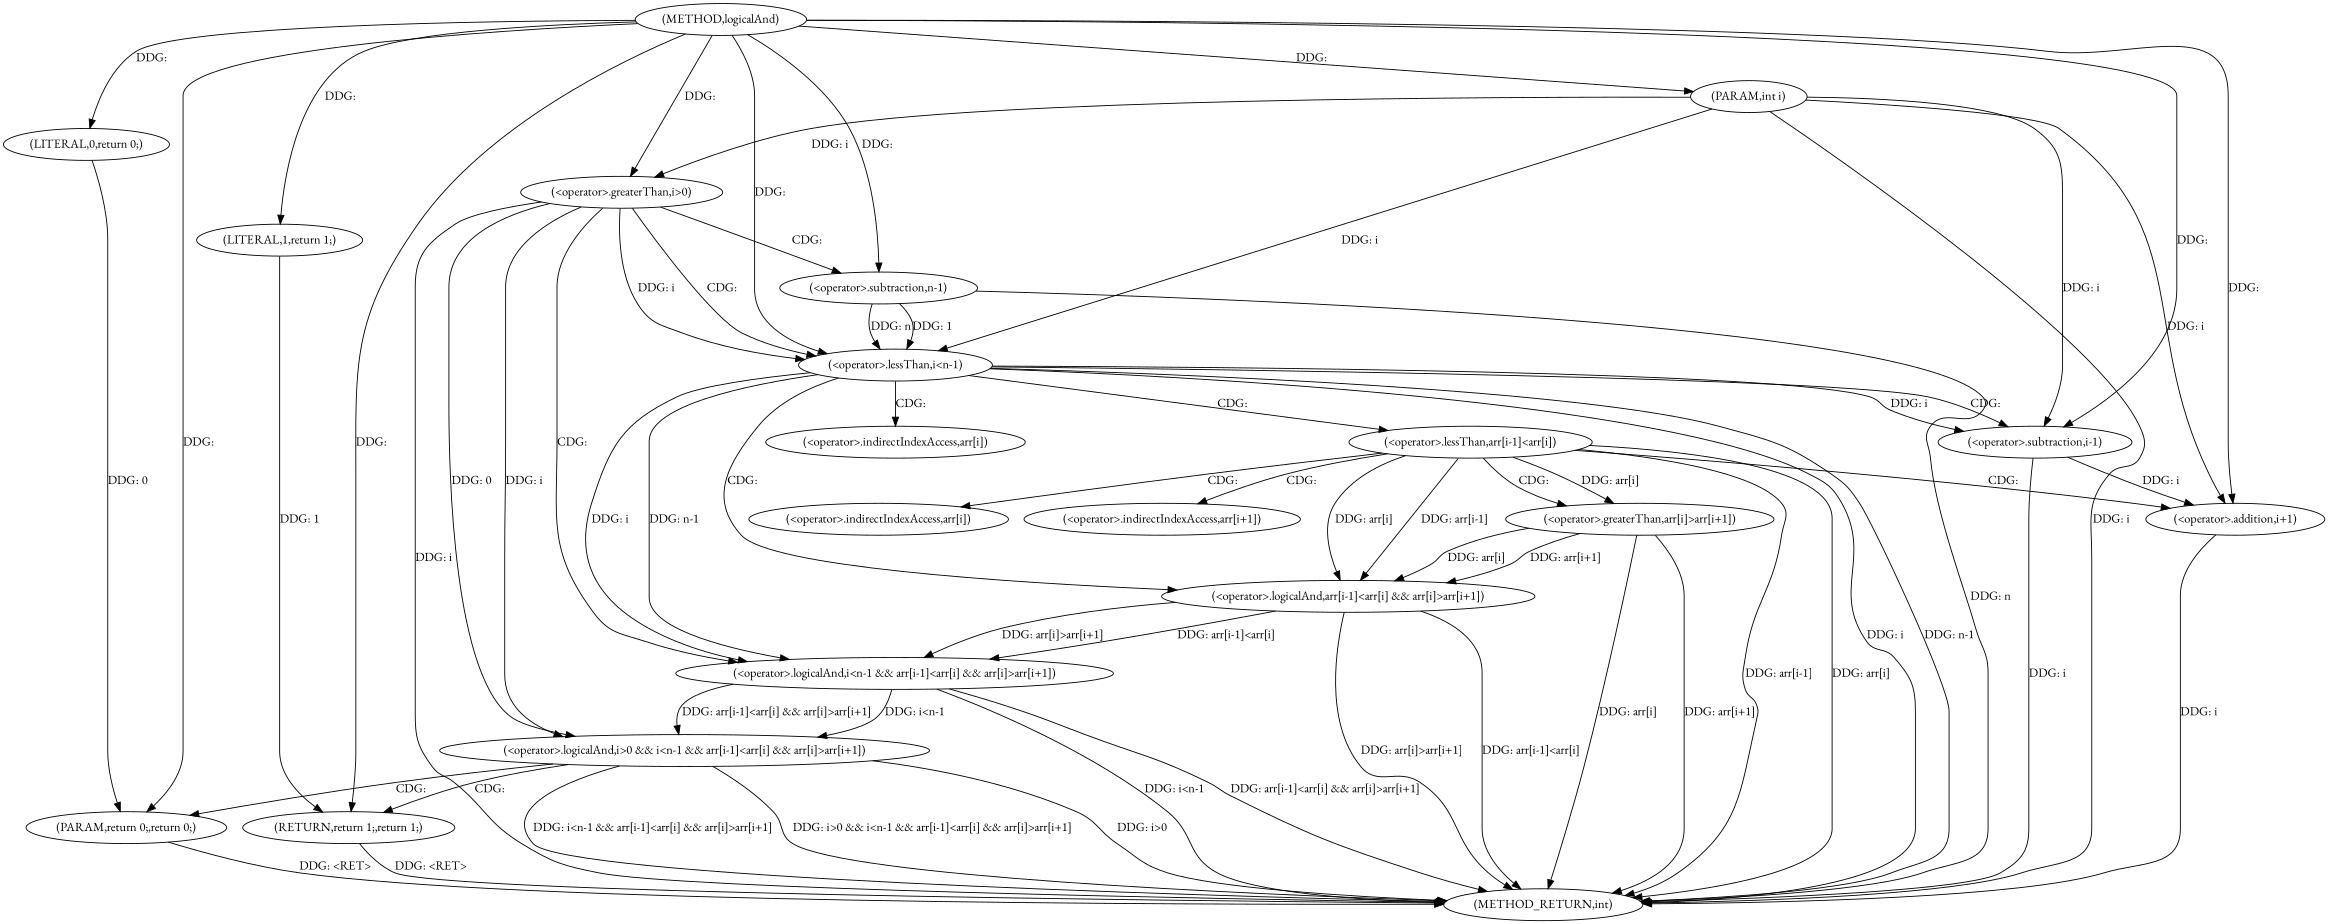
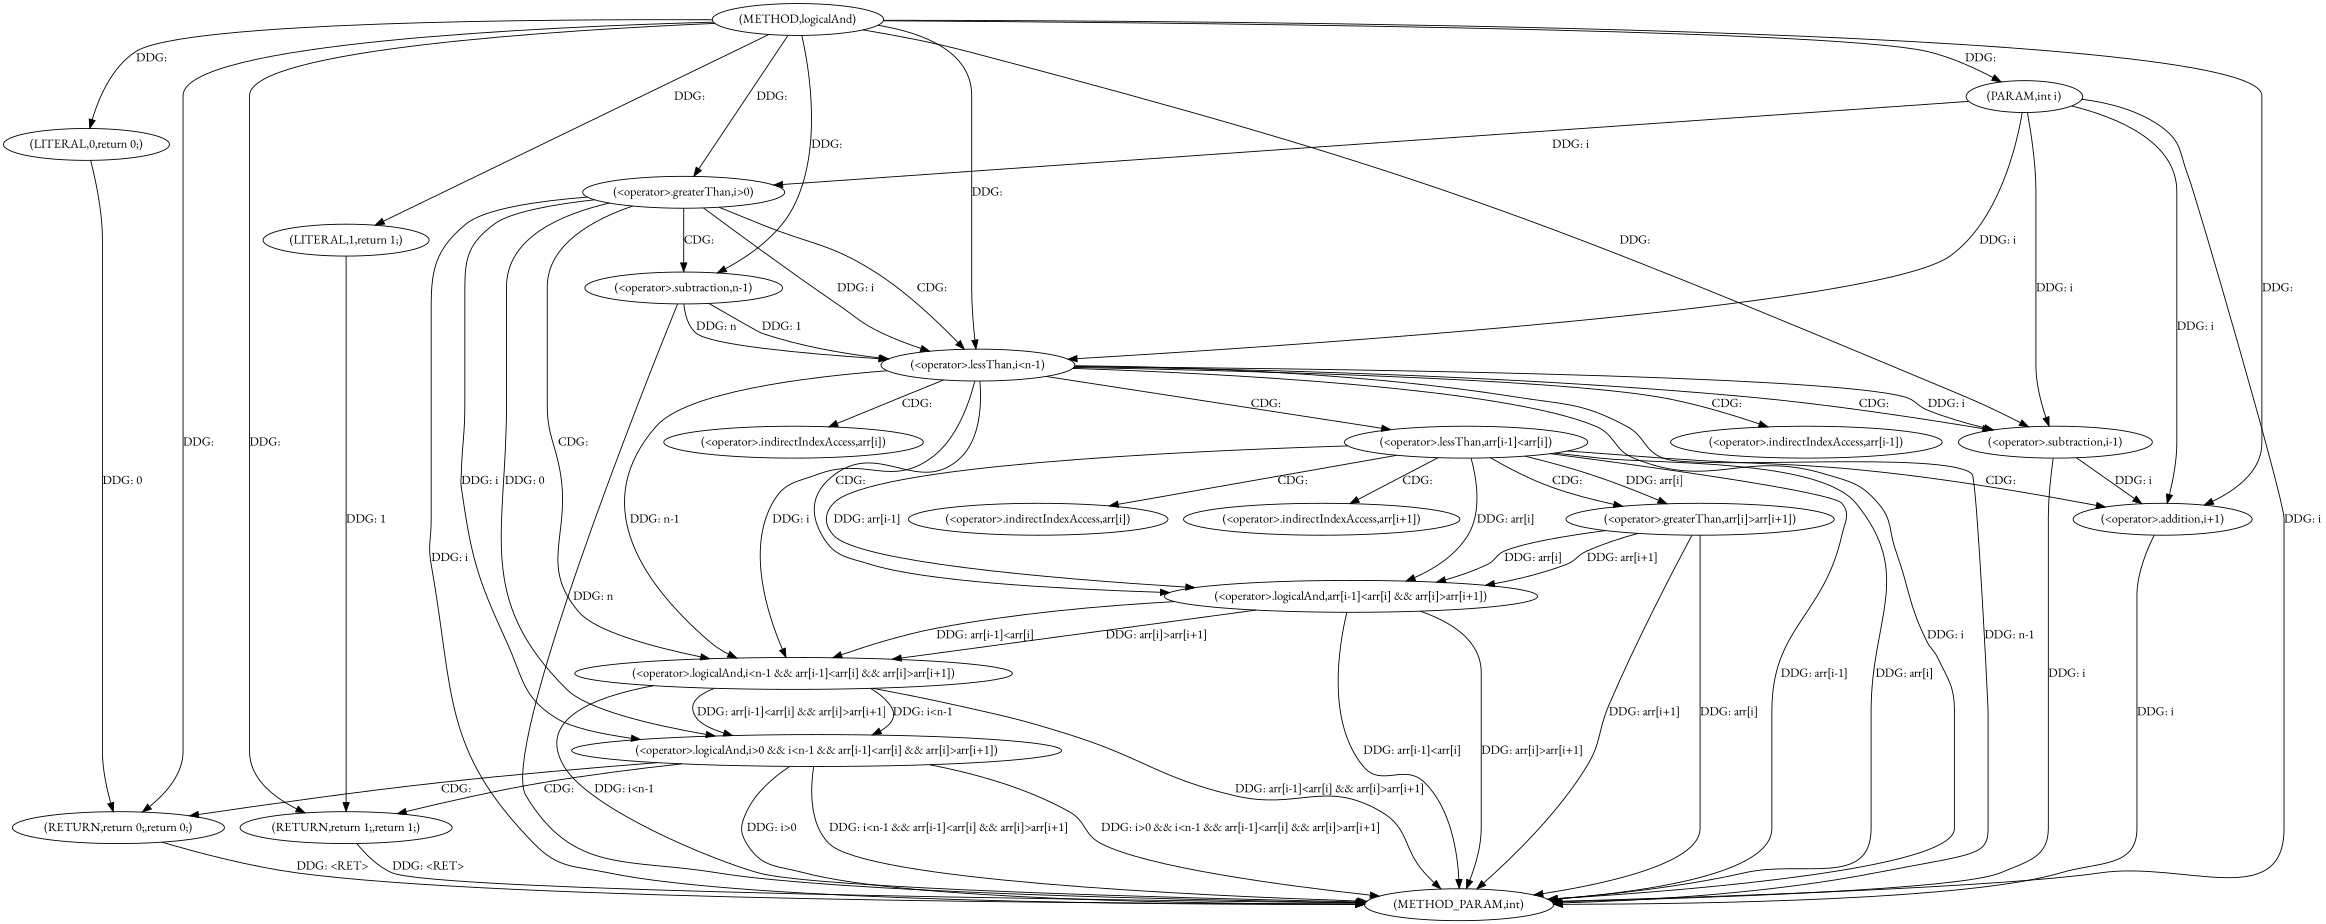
  digraph {
    fontname="EB Garamond"
    node [fontname="EB Garamond"]
    edge [fontname="EB Garamond"]
    n1 [label="(METHOD,logicalAnd)"]
    n2 [label="(PARAM,int i)"]
-   n3 [label="(PARAM,return 0;,return 0;)"]
+   n3 [label="(RETURN,return 0;,return 0;)"]
    n4 [label="(RETURN,return 1;,return 1;)"]
    n5 [label="(LITERAL,0,return 0;)"]
    n6 [label="(LITERAL,1,return 1;)"]
    n7 [label="(<operator>.greaterThan,i>0)"]
    n8 [label="(<operator>.lessThan,i<n-1)"]
    n9 [label="(<operator>.subtraction,n-1)"]
    n10 [label="(<operator>.subtraction,i-1)"]
    n11 [label="(<operator>.addition,i+1)"]
-   n12 [label="(METHOD_RETURN,int)"]
+   n12 [label="(METHOD_PARAM,int)"]
    n13 [label="(<operator>.logicalAnd,i>0 && i<n-1 && arr[i-1]<arr[i] && arr[i]>arr[i+1])"]
    n14 [label="(<operator>.logicalAnd,i<n-1 && arr[i-1]<arr[i] && arr[i]>arr[i+1])"]
    n15 [label="(<operator>.logicalAnd,arr[i-1]<arr[i] && arr[i]>arr[i+1])"]
    n16 [label="(<operator>.lessThan,arr[i-1]<arr[i])"]
+   n17 [label="(<operator>.indirectIndexAccess,arr[i-1])"]
    n18 [label="(<operator>.indirectIndexAccess,arr[i])"]
    n19 [label="(<operator>.greaterThan,arr[i]>arr[i+1])"]
    n20 [label="(<operator>.indirectIndexAccess,arr[i])"]
    n21 [label="(<operator>.indirectIndexAccess,arr[i+1])"]
    n1 -> n2 [label="DDG: "]
    n1 -> n3 [label="DDG: "]
    n1 -> n4 [label="DDG: "]
    n1 -> n5 [label="DDG: "]
    n1 -> n6 [label="DDG: "]
    n1 -> n7 [label="DDG: "]
    n1 -> n8 [label="DDG: "]
    n1 -> n9 [label="DDG: "]
    n1 -> n10 [label="DDG: "]
    n1 -> n11 [label="DDG: "]
    n2 -> n7 [label="DDG: i"]
    n2 -> n8 [label="DDG: i"]
    n2 -> n10 [label="DDG: i"]
    n2 -> n11 [label="DDG: i"]
    n2 -> n12 [label="DDG: i"]
    n3 -> n12 [label="DDG: <RET>"]
    n4 -> n12 [label="DDG: <RET>"]
    n5 -> n3 [label="DDG: 0"]
    n6 -> n4 [label="DDG: 1"]
    n7 -> n8 [label="DDG: i"]
    n7 -> n8 [label="CDG: "]
    n7 -> n9 [label="CDG: "]
    n7 -> n12 [label="DDG: i"]
    n7 -> n13 [label="DDG: i"]
    n7 -> n13 [label="DDG: 0"]
    n7 -> n14 [label="CDG: "]
    n8 -> n10 [label="DDG: i"]
    n8 -> n10 [label="CDG: "]
    n8 -> n12 [label="DDG: i"]
    n8 -> n12 [label="DDG: n-1"]
    n8 -> n14 [label="DDG: n-1"]
    n8 -> n14 [label="DDG: i"]
    n8 -> n15 [label="CDG: "]
    n8 -> n16 [label="CDG: "]
+   n8 -> n17 [label="CDG: "]
    n8 -> n18 [label="CDG: "]
    n9 -> n8 [label="DDG: n"]
    n9 -> n8 [label="DDG: 1"]
    n9 -> n12 [label="DDG: n"]
    n10 -> n11 [label="DDG: i"]
    n10 -> n12 [label="DDG: i"]
    n11 -> n12 [label="DDG: i"]
    n13 -> n3 [label="CDG: "]
    n13 -> n4 [label="CDG: "]
    n13 -> n12 [label="DDG: i>0"]
    n13 -> n12 [label="DDG: i<n-1 && arr[i-1]<arr[i] && arr[i]>arr[i+1]"]
    n13 -> n12 [label="DDG: i>0 && i<n-1 && arr[i-1]<arr[i] && arr[i]>arr[i+1]"]
    n14 -> n12 [label="DDG: i<n-1"]
    n14 -> n12 [label="DDG: arr[i-1]<arr[i] && arr[i]>arr[i+1]"]
    n14 -> n13 [label="DDG: i<n-1"]
    n14 -> n13 [label="DDG: arr[i-1]<arr[i] && arr[i]>arr[i+1]"]
    n15 -> n12 [label="DDG: arr[i-1]<arr[i]"]
    n15 -> n12 [label="DDG: arr[i]>arr[i+1]"]
    n15 -> n14 [label="DDG: arr[i]>arr[i+1]"]
    n15 -> n14 [label="DDG: arr[i-1]<arr[i]"]
    n16 -> n11 [label="CDG: "]
    n16 -> n12 [label="DDG: arr[i-1]"]
    n16 -> n12 [label="DDG: arr[i]"]
    n16 -> n15 [label="DDG: arr[i-1]"]
    n16 -> n15 [label="DDG: arr[i]"]
    n16 -> n19 [label="DDG: arr[i]"]
    n16 -> n19 [label="CDG: "]
    n16 -> n20 [label="CDG: "]
    n16 -> n21 [label="CDG: "]
    n19 -> n12 [label="DDG: arr[i]"]
    n19 -> n12 [label="DDG: arr[i+1]"]
    n19 -> n15 [label="DDG: arr[i+1]"]
    n19 -> n15 [label="DDG: arr[i]"]
  }
